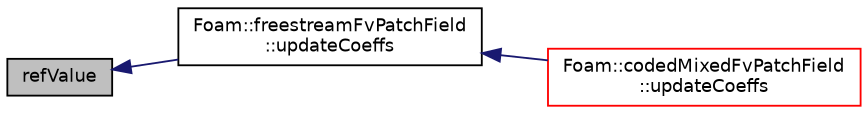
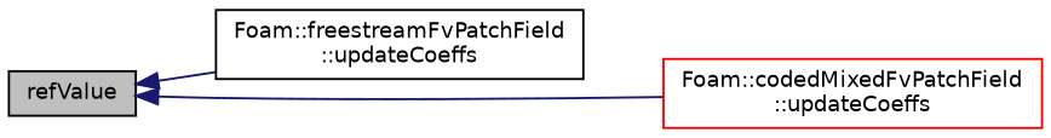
  digraph {
    rankdir=LR
    node [color=black fontname=Helvetica fontsize=10 shape=record]
    edge [color=midnightblue dir=back fontname=Helvetica fontsize=10 labelfontname=Helvetica labelfontsize=10 style=solid]
    n1 [fillcolor=grey75 fontcolor=black height=0.2 label=refValue style=filled width=0.4]
    n2 [height=0.2 label="Foam::freestreamFvPatchField\l::updateCoeffs" width=0.4]
    n3 [color=red height=0.2 label="Foam::codedMixedFvPatchField\l::updateCoeffs" width=0.4]
    n1 -> n2
-   n2 -> n3
+   n1 -> n3
  }
